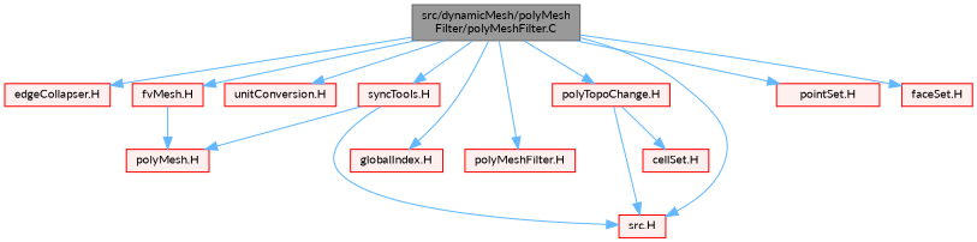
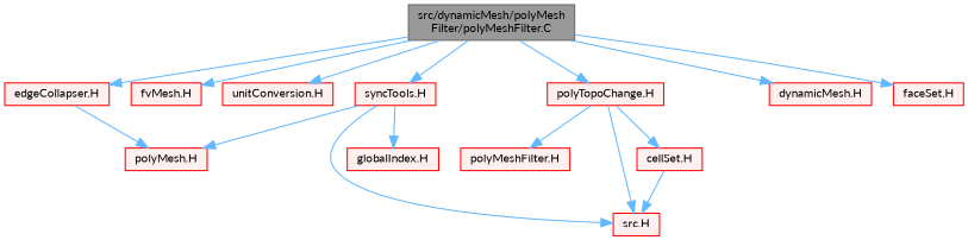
  digraph {
    fontname=Lato
    node [color=red fillcolor="#FFF0F0" fontname=Lato fontsize=10 shape=box style=filled]
    edge [color=steelblue1 fontname=Lato fontsize=10 labelfontname=Helvetica labelfontsize=10 style=solid]
    n1 [color=gray40 fillcolor=grey60 fontcolor=black height=0.2 label="src/dynamicMesh/polyMesh\lFilter/polyMeshFilter.C" width=0.4]
    n2 [height=0.2 label="polyMeshFilter.H" width=0.4]
    n3 [height=0.2 label="fvMesh.H" width=0.4]
    n4 [height=0.2 label="unitConversion.H" width=0.4]
    n5 [height=0.2 label="edgeCollapser.H" width=0.4]
    n6 [height=0.2 label="syncTools.H" width=0.4]
    n7 [height=0.2 label="src.H" width=0.4]
    n8 [height=0.2 label="polyTopoChange.H" width=0.4]
    n9 [height=0.2 label="globalIndex.H" width=0.4]
-   n10 [height=0.2 label="pointSet.H" width=0.4]
+   n10 [height=0.2 label="dynamicMesh.H" width=0.4]
    n11 [height=0.2 label="faceSet.H" width=0.4]
    n12 [height=0.2 label="polyMesh.H" width=0.4]
    n13 [height=0.2 label="cellSet.H" width=0.4]
-   n1 -> n2
+   n8 -> n2
    n1 -> n3
    n1 -> n4
    n1 -> n5
    n1 -> n6
-   n1 -> n7
+   n13 -> n7
    n1 -> n8
-   n1 -> n9
+   n6 -> n9
    n1 -> n10
    n1 -> n11
-   n3 -> n12
+   n5 -> n12
    n6 -> n7
    n6 -> n12
    n8 -> n7
    n8 -> n13
  }
